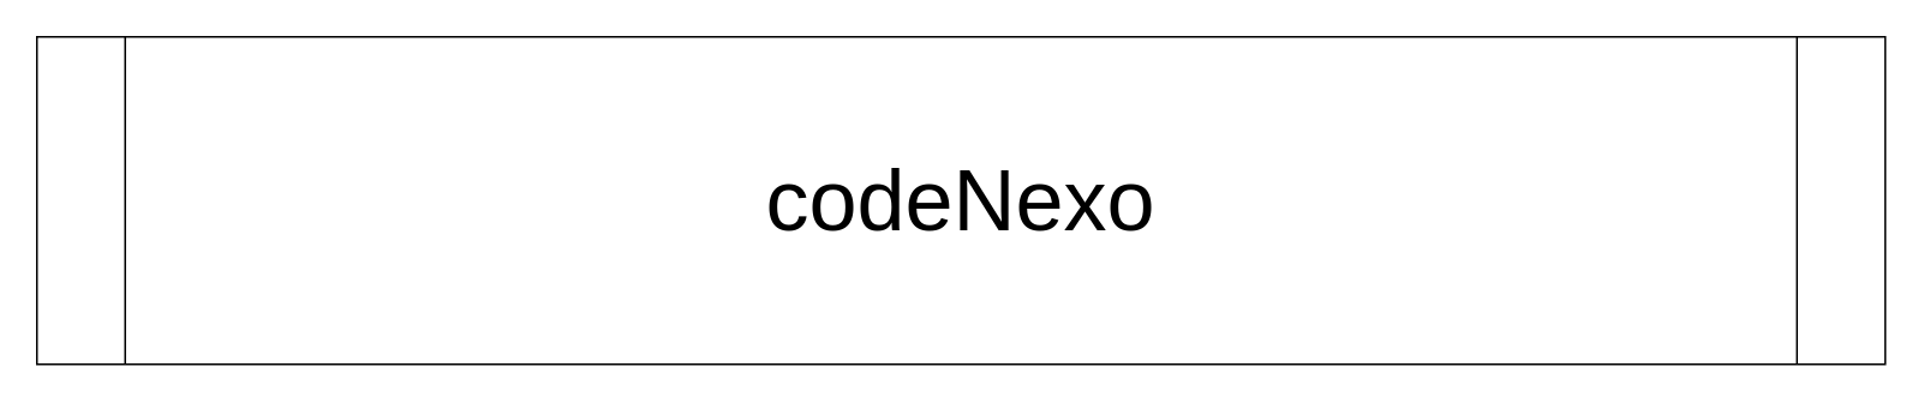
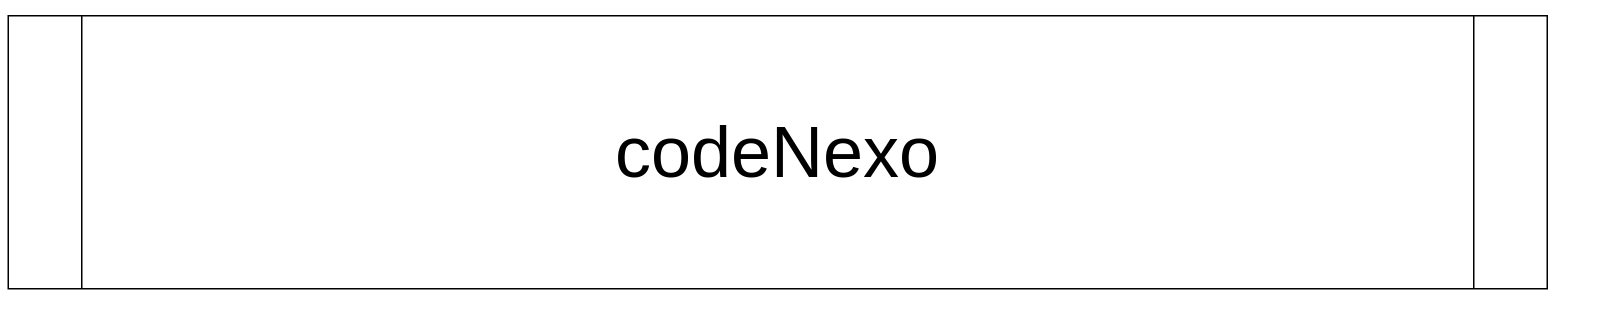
  <mxCell id="0" />
  <mxCell id="1" parent="0" />
- <mxCell id="2" value="&lt;span style=&quot;font-size: 48px;&quot;&gt;codeNexo&lt;/span&gt;" style="shape=process;whiteSpace=wrap;html=1;backgroundOutline=1;size=0.048;" parent="1" vertex="1"><mxGeometry x="20" y="20" width="1026" height="182" as="geometry" /></mxCell>
+ <mxCell id="2" value="&lt;span style=&quot;font-size: 48px;&quot;&gt;codeNexo&lt;/span&gt;" style="shape=process;whiteSpace=wrap;html=1;backgroundOutline=1;size=0.048;" parent="1" vertex="1"><mxGeometry x="5" y="10" width="1026" height="182" as="geometry" /></mxCell>
